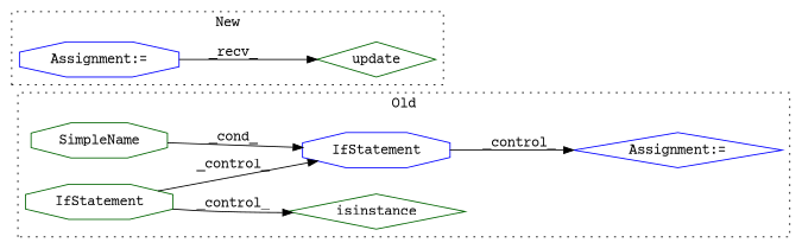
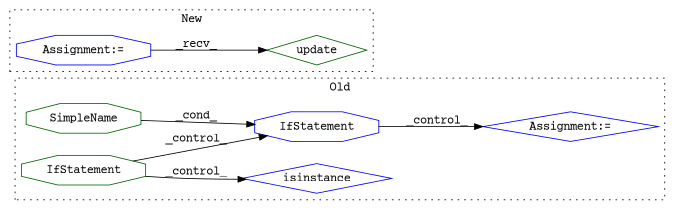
  digraph {
    fontname="Courier Prime"
    rankdir=LR
    node [a=32 color=blue fontname="Courier Prime" l="4,2" shape=octagon]
    edge [fontname="Courier Prime"]
-   n1 [color=darkgreen l="11,1" label=isinstance s="290,312" shape=diamond]
+   n1 [l="11,1" label=isinstance s="290,312" shape=diamond]
    n2 [a=25 label=IfStatement s="286,313"]
    n3 [a=7 l=16 label="Assignment:=" s=340 shape=diamond]
    n4 [a=42 color=darkgreen label=SimpleName l=""]
    n5 [a=25 color=darkgreen label=IfStatement s="258,276"]
    n6 [color=darkgreen l="22,-5" label=update s="412,584" shape=diamond]
    n7 [a=7 l=1 label="Assignment:=" s=276]
    subgraph cluster_1 {
      label=Old
      style=dotted
      n1
      n2
      n3
      n4
      n5
    }
    subgraph cluster_2 {
      label=New
      style=dotted
      n6
      n7
    }
    n2 -> n3 [label=_control_]
    n4 -> n2 [label=_cond_]
    n5 -> n1 [label=_control_]
    n5 -> n2 [label=_control_]
    n7 -> n6 [label=_recv_]
  }
